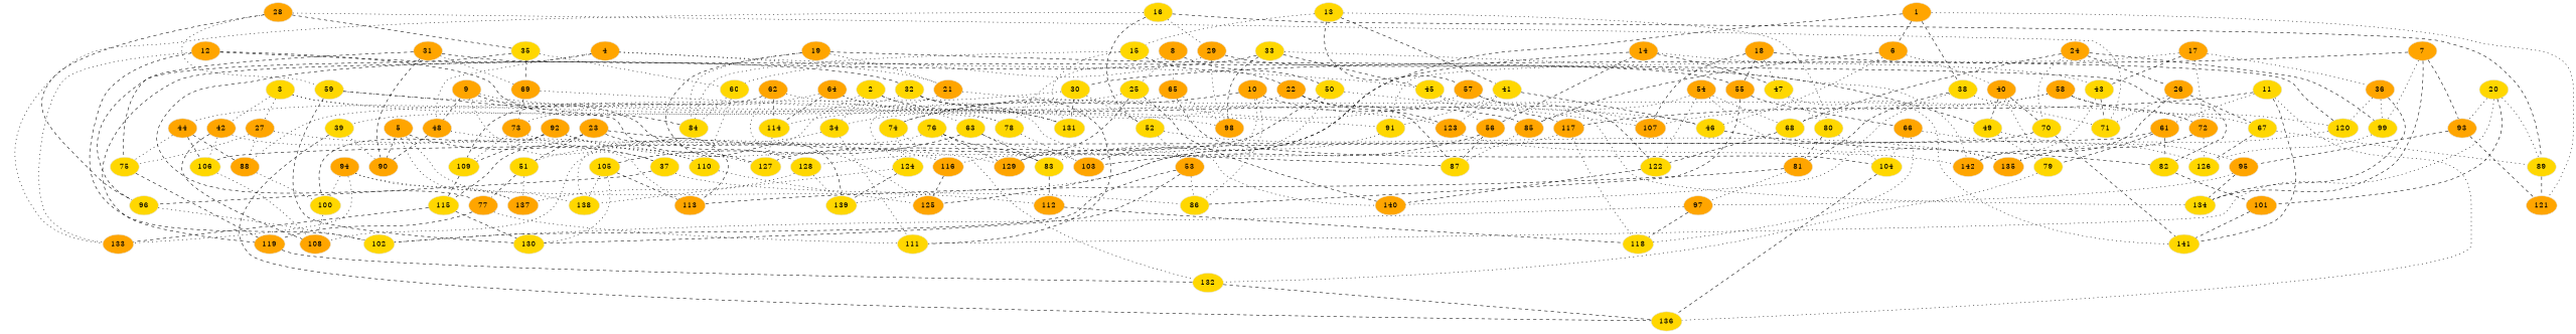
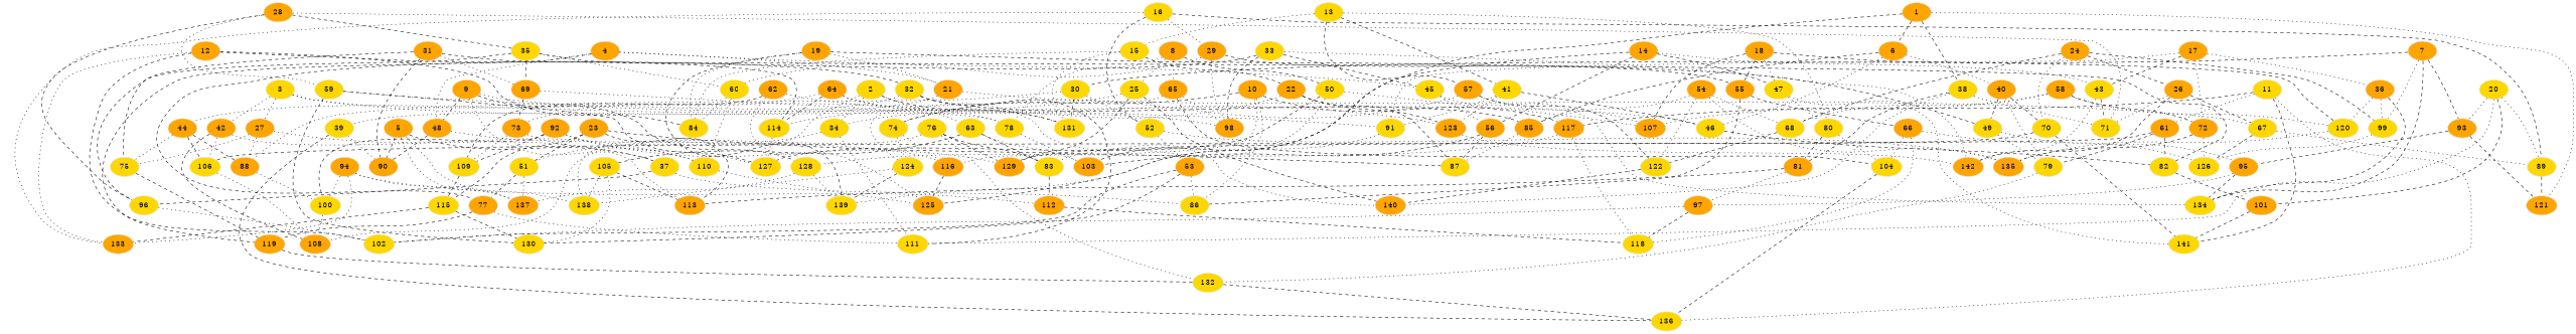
  graph {
    node [color=gray90 fillcolor=gold style=filled]
    edge [style=dotted]
    1 [fillcolor=orange]
    6 [fillcolor=orange]
    38
    121 [fillcolor=orange]
    125 [fillcolor=orange]
    40 [fillcolor=orange]
    46
    85 [fillcolor=orange]
    140 [fillcolor=orange]
    71
    81 [fillcolor=orange]
    2
    34
    63
    131
    138
    111
    51
    103 [fillcolor=orange]
    83
    105
    27 [fillcolor=orange]
    3
    42 [fillcolor=orange]
    78
    98 [fillcolor=orange]
    75
    88 [fillcolor=orange]
    110
    113 [fillcolor=orange]
    106
    108 [fillcolor=orange]
    4 [fillcolor=orange]
    21 [fillcolor=orange]
    45
    48 [fillcolor=orange]
    119 [fillcolor=orange]
    39
    67
    134
    56 [fillcolor=orange]
    90 [fillcolor=orange]
    116 [fillcolor=orange]
    132
    5 [fillcolor=orange]
    37
    137 [fillcolor=orange]
    86
    96
    49
    70
    79
    82
    87
    7 [fillcolor=orange]
    30
    93 [fillcolor=orange]
    99
    52
    95 [fillcolor=orange]
    126
    8 [fillcolor=orange]
    25
    50
    65 [fillcolor=orange]
    114
    129 [fillcolor=orange]
    107 [fillcolor=orange]
    127
    104
    124
    9 [fillcolor=orange]
    128
    139
    10 [fillcolor=orange]
    74
    117 [fillcolor=orange]
    118
    11
    61 [fillcolor=orange]
    136
    141
    12 [fillcolor=orange]
    32
    84
    102
    133 [fillcolor=orange]
    44 [fillcolor=orange]
    13
    15
    41
    57 [fillcolor=orange]
    80
    22 [fillcolor=orange]
    91
    123 [fillcolor=orange]
    122
    14 [fillcolor=orange]
    43
    47
    142 [fillcolor=orange]
    16
    29 [fillcolor=orange]
    89
    55 [fillcolor=orange]
    60
    53 [fillcolor=orange]
    135 [fillcolor=orange]
    17 [fillcolor=orange]
    36 [fillcolor=orange]
    72 [fillcolor=orange]
    120
    18 [fillcolor=orange]
    66 [fillcolor=orange]
    19 [fillcolor=orange]
    20
    101 [fillcolor=orange]
    23 [fillcolor=orange]
    115
    77 [fillcolor=orange]
    130
    24 [fillcolor=orange]
    26 [fillcolor=orange]
    68
    100
    28 [fillcolor=orange]
    35
    59
    69 [fillcolor=orange]
    31 [fillcolor=orange]
    73 [fillcolor=orange]
    33
    97 [fillcolor=orange]
    112 [fillcolor=orange]
    54 [fillcolor=orange]
    58 [fillcolor=orange]
    62 [fillcolor=orange]
    109
    64 [fillcolor=orange]
    76
    92 [fillcolor=orange]
    94 [fillcolor=orange]
    1 -- 6 [style=dashed]
    1 -- 38 [style=dashed]
    1 -- 121
    1 -- 125 [style=dashed]
    6 -- 40
    6 -- 46
    6 -- 85 [style=dashed]
    38 -- 140
    38 -- 71
    38 -- 81 [style=dashed]
    40 -- 49 [style=dashed]
    40 -- 70 [style=dashed]
    40 -- 79
    46 -- 82 [style=dashed]
    85 -- 87
    81 -- 113 [style=dashed]
    81 -- 97
    2 -- 34
    2 -- 63
    2 -- 131 [style=dashed]
    2 -- 138
    34 -- 111
    34 -- 51
    63 -- 103
    63 -- 83 [style=dashed]
    63 -- 105 [style=dashed]
    51 -- 137
    51 -- 77 [style=dashed]
    83 -- 112 [style=dashed]
    105 -- 138
    105 -- 113 [style=dashed]
    105 -- 130
    27 -- 75
    27 -- 88
    27 -- 110
    3 -- 27
    3 -- 42
    3 -- 78
    3 -- 98
    42 -- 113
    42 -- 106
    42 -- 108 [style=dashed]
    78 -- 103
    75 -- 119 [style=dashed]
    88 -- 100
    110 -- 125
    106 -- 108
    4 -- 21
    4 -- 45
    4 -- 48
    4 -- 119 [style=dashed]
    21 -- 39
    21 -- 67
    45 -- 134
    45 -- 56
    48 -- 90 [style=dashed]
    48 -- 116
    119 -- 132 [style=dashed]
    39 -- 90
    39 -- 136 [style=dashed]
    67 -- 126 [style=dashed]
    67 -- 89
    56 -- 103 [style=dashed]
    56 -- 87 [style=dashed]
    116 -- 125 [style=dashed]
    132 -- 136 [style=dashed]
    5 -- 138
    5 -- 90 [style=dashed]
    5 -- 37 [style=dashed]
    5 -- 137
    37 -- 86
    37 -- 96 [style=dashed]
    96 -- 102
    49 -- 79
    49 -- 95
    70 -- 129 [style=dashed]
    70 -- 141 [style=dashed]
    79 -- 132
    82 -- 101 [style=dashed]
    7 -- 134 [style=dashed]
    7 -- 30 [style=dashed]
    7 -- 93 [style=dashed]
    7 -- 99
    30 -- 131 [style=dashed]
    30 -- 88
    30 -- 52
    93 -- 121 [style=dashed]
    93 -- 95 [style=dashed]
    99 -- 126
    52 -- 53
    52 -- 135
    95 -- 134 [style=dashed]
    95 -- 97
    8 -- 78
    8 -- 25
    8 -- 50 [style=dashed]
    8 -- 65
    25 -- 140 [style=dashed]
    25 -- 114
    25 -- 129 [style=dashed]
    50 -- 83
    50 -- 107
    50 -- 127 [style=dashed]
    65 -- 98
    65 -- 104 [style=dashed]
    65 -- 124
    114 -- 127
    104 -- 136 [style=dashed]
    124 -- 138
    124 -- 139 [style=dashed]
    9 -- 46
    9 -- 48 [style=dashed]
    9 -- 37
    9 -- 128 [style=dashed]
    128 -- 137
    128 -- 139
    10 -- 116
    10 -- 86
    10 -- 74 [style=dashed]
    10 -- 117 [style=dashed]
    74 -- 116
    74 -- 124
    117 -- 128
    117 -- 118
    11 -- 117 [style=dashed]
    11 -- 61
    11 -- 136
    11 -- 141 [style=dashed]
    61 -- 106 [style=dashed]
    61 -- 79 [style=dashed]
    61 -- 82 [style=dashed]
    12 -- 32 [style=dashed]
    12 -- 84 [style=dashed]
    12 -- 102 [style=dashed]
    12 -- 133
    32 -- 85 [style=dashed]
    32 -- 111 [style=dashed]
    32 -- 44
    44 -- 75
    44 -- 88 [style=dashed]
    44 -- 106 [style=dashed]
    13 -- 15
    13 -- 41 [style=dashed]
    13 -- 57 [style=dashed]
    13 -- 80
    15 -- 131
    15 -- 84
    15 -- 22 [style=dashed]
    41 -- 46 [style=dashed]
    41 -- 91
    41 -- 123
    57 -- 107
    57 -- 74
    57 -- 122 [style=dashed]
    80 -- 81 [style=dashed]
    80 -- 104
    22 -- 34
    22 -- 87 [style=dashed]
    22 -- 123 [style=dashed]
    91 -- 139
    123 -- 142
    122 -- 140 [style=dashed]
    14 -- 103 [style=dashed]
    14 -- 56 [style=dashed]
    14 -- 43
    14 -- 47 [style=dashed]
    43 -- 71 [style=dashed]
    43 -- 142
    47 -- 141
    47 -- 80
    16 -- 52 [style=dashed]
    16 -- 133
    16 -- 29
    16 -- 89 [style=dashed]
    29 -- 98
    29 -- 55 [style=dashed]
    29 -- 60
    89 -- 121 [style=dashed]
    55 -- 86 [style=dashed]
    55 -- 66 [style=dashed]
    60 -- 110
    60 -- 84
    53 -- 86
    53 -- 102 [style=dashed]
    53 -- 130 [style=dashed]
    17 -- 91
    17 -- 43 [style=dashed]
    17 -- 36
    17 -- 72
    36 -- 134 [style=dashed]
    36 -- 99
    36 -- 120
    72 -- 126
    72 -- 135 [style=dashed]
    120 -- 135
    18 -- 107 [style=dashed]
    18 -- 47
    18 -- 55 [style=dashed]
    18 -- 120 [style=dashed]
    66 -- 126
    66 -- 104
    66 -- 118
    19 -- 21
    19 -- 49 [style=dashed]
    19 -- 139 [style=dashed]
    19 -- 84
    20 -- 111
    20 -- 93
    20 -- 89
    20 -- 101 [style=dashed]
    101 -- 141 [style=dashed]
    23 -- 51 [style=dashed]
    23 -- 113 [style=dashed]
    23 -- 87 [style=dashed]
    23 -- 115 [style=dashed]
    115 -- 133 [style=dashed]
    115 -- 130 [style=dashed]
    77 -- 111
    77 -- 119 [style=dashed]
    24 -- 70
    24 -- 99 [style=dashed]
    24 -- 26 [style=dashed]
    24 -- 68 [style=dashed]
    26 -- 71
    26 -- 67 [style=dashed]
    26 -- 142 [style=dashed]
    68 -- 122 [style=dashed]
    100 -- 108
    28 -- 71
    28 -- 96 [style=dashed]
    28 -- 35 [style=dashed]
    28 -- 59
    35 -- 96 [style=dashed]
    35 -- 60
    35 -- 69 [style=dashed]
    59 -- 127 [style=dashed]
    59 -- 91
    59 -- 130 [style=dashed]
    69 -- 78
    69 -- 73 [style=dashed]
    31 -- 75 [style=dashed]
    31 -- 90 [style=dashed]
    31 -- 82 [style=dashed]
    31 -- 69
    73 -- 110
    73 -- 109
    33 -- 98 [style=dashed]
    33 -- 45 [style=dashed]
    33 -- 142
    33 -- 77 [style=dashed]
    97 -- 118 [style=dashed]
    97 -- 102
    112 -- 118 [style=dashed]
    54 -- 85
    54 -- 122
    54 -- 135
    54 -- 68
    58 -- 107
    58 -- 72 [style=dashed]
    58 -- 120
    58 -- 68
    62 -- 125
-   62 -- 114 [style=dashed]
+   35 -- 114 [style=dashed]
    62 -- 123
    62 -- 109 [style=dashed]
    109 -- 115 [style=dashed]
    64 -- 140
    64 -- 131
    64 -- 114 [style=dashed]
    64 -- 73
    76 -- 83 [style=dashed]
    76 -- 108
    76 -- 132
    76 -- 129 [style=dashed]
    92 -- 129
    92 -- 127
    92 -- 100 [style=dashed]
    92 -- 109 [style=dashed]
    94 -- 137
    94 -- 133
    94 -- 100
    94 -- 112
  }
